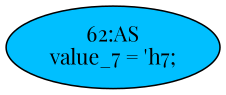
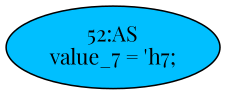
  strict digraph {
    rankdir=LR
    fontname="Playfair Display"
-   n1 [ast="<pyverilog.vparser.ast.Assign object at 0x7fd311d60e10>" def_var="['value_7']" fillcolor=deepskyblue label="62:AS\nvalue_7 = 'h7;" statements="[]" style=filled typ=Assign use_var="[]" fontname="Playfair Display"]
+   n1 [ast="<pyverilog.vparser.ast.Assign object at 0x7fd311d60e10>" def_var="['value_7']" fillcolor=deepskyblue label="52:AS\nvalue_7 = 'h7;" statements="[]" style=filled typ=Assign use_var="[]" fontname="Playfair Display"]
  }
